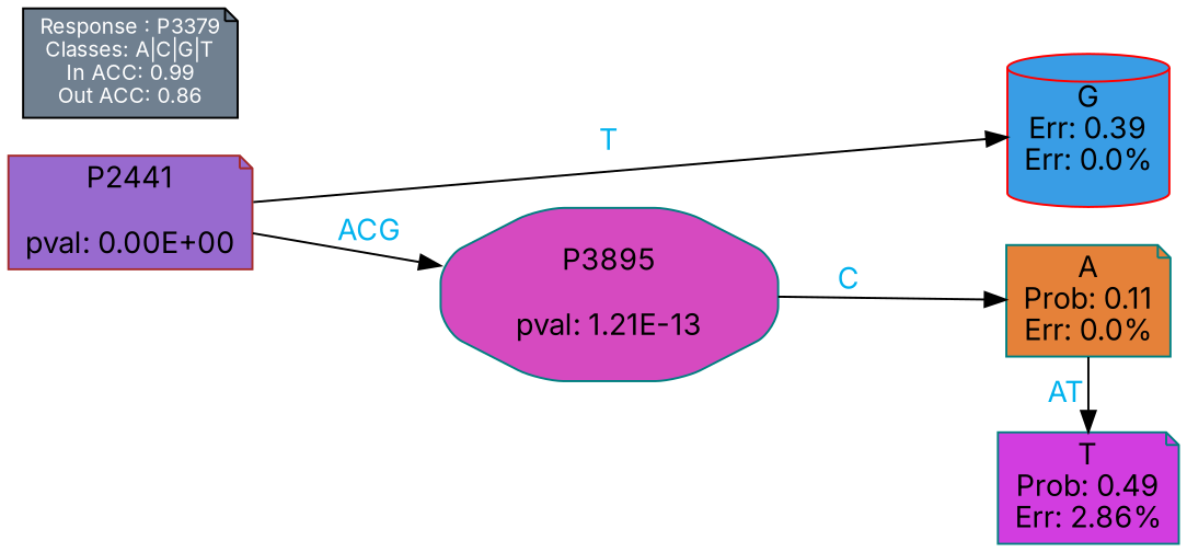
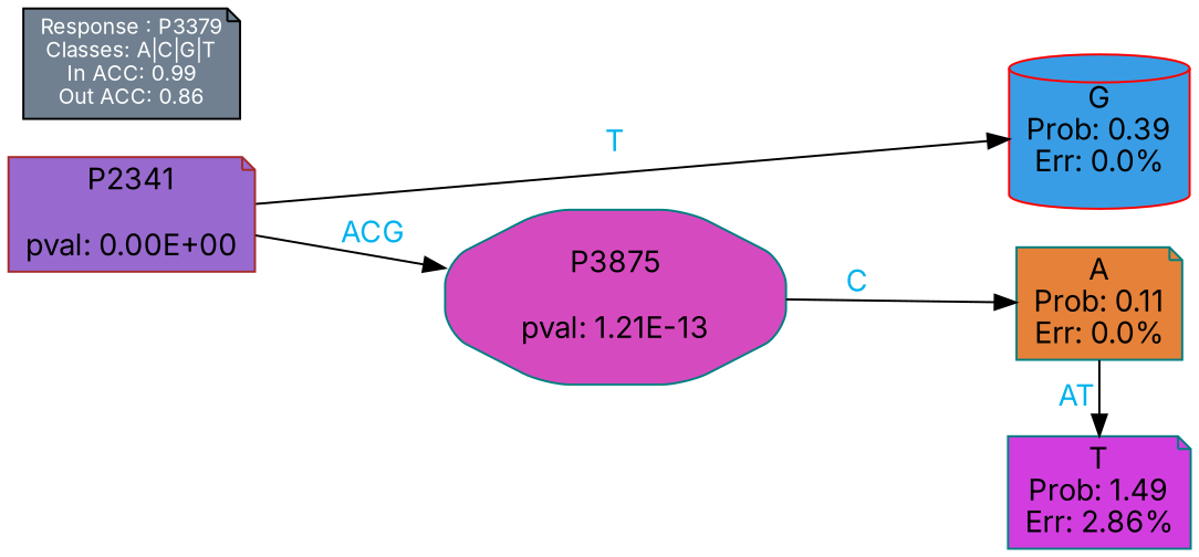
  digraph {
    fontname=Inter
    rankdir=LR
    ranksep=equally
    splines=polylines
    node [color=teal fontname=Inter shape=note style="filled, rounded"]
    edge [fontcolor=deepskyblue2 fontname=Inter]
-   n1 [fillcolor="#d23de0" label="T\nProb: 0.49\nErr: 2.86%"]
+   n1 [fillcolor="#d23de0" label="T\nProb: 1.49\nErr: 2.86%"]
    n2 [fillcolor="#e58139" label="A\nProb: 0.11\nErr: 0.0%"]
-   n3 [color=red fillcolor="#399de5" label="G\nErr: 0.39\nErr: 0.0%" shape=cylinder]
+   n3 [color=red fillcolor="#399de5" label="G\nProb: 0.39\nErr: 0.0%" shape=cylinder]
    n4 [align=left color=black fillcolor=slategray fontcolor=white fontsize=10 label="Response : P3379\nClasses: A|C|G|T\nIn ACC: 0.99\nOut ACC: 0.86\n" style=filled]
-   n5 [color=brown fillcolor="#986acf" label="P2441\n\npval: 0.00E+00"]
-   n6 [fillcolor="#d64ac0" label="P3895\n\npval: 1.21E-13" shape=octagon]
+   n5 [color=brown fillcolor="#986acf" label="P2341\n\npval: 0.00E+00"]
+   n6 [fillcolor="#d64ac0" label="P3875\n\npval: 1.21E-13" shape=octagon]
    subgraph sub_1 {
      rank=same
      n1
      n2
      n3
    }
    subgraph sub_2 {
      rank=same
      n4
      n5
    }
    n2 -> n1 [label=AT]
    n5 -> n3 [label=T]
    n5 -> n6 [label=ACG]
    n6 -> n2 [label=C]
  }
